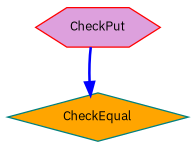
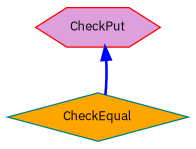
  digraph {
    rankdir=TB
    fontname="IBM Plex Sans"
    node [fontname="IBM Plex Sans" fontsize=10 style=filled]
    n1 [color=red fillcolor=plum fontcolor=black height=0.2 label=CheckPut shape=hexagon width=0.4]
    n2 [color=teal fillcolor=orange height=0.2 label=CheckEqual shape=diamond width=0.4]
-   n1 -> n2 [color=blue fontname="IBM Plex Sans" fontsize=10 labelfontname=Helvetica labelfontsize=10 style=bold]
+   n2 -> n1 [color=blue fontname="IBM Plex Sans" fontsize=10 labelfontname=Helvetica labelfontsize=10 style=bold]
  }
